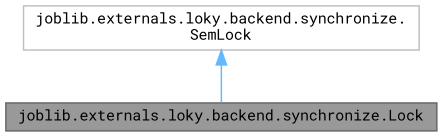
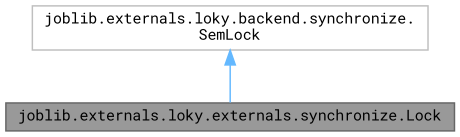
  digraph {
    fontname="Roboto Mono"
    node [fontname="Roboto Mono" fontsize=10 shape=box style=filled]
-   n1 [color=gray40 fillcolor=grey60 fontcolor=black height=0.2 label="joblib.externals.loky.backend.synchronize.Lock" width=0.4]
+   n1 [color=gray40 fillcolor=grey60 fontcolor=black height=0.2 label="joblib.externals.loky.externals.synchronize.Lock" width=0.4]
    n2 [color=grey75 fillcolor=white height=0.2 label="joblib.externals.loky.backend.synchronize.\lSemLock" width=0.4]
    n2 -> n1 [color=steelblue1 dir=back fontname="Roboto Mono" fontsize=10 labelfontname=Helvetica labelfontsize=10 style=solid]
  }
